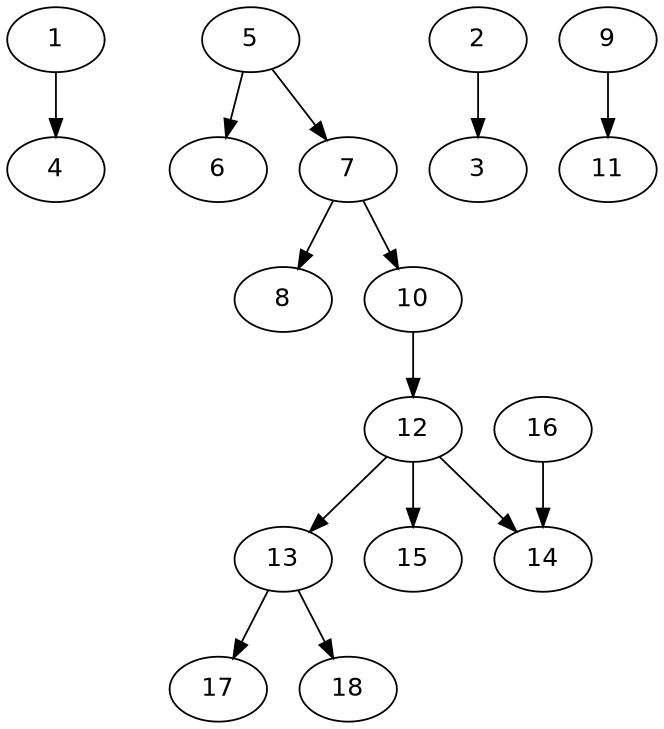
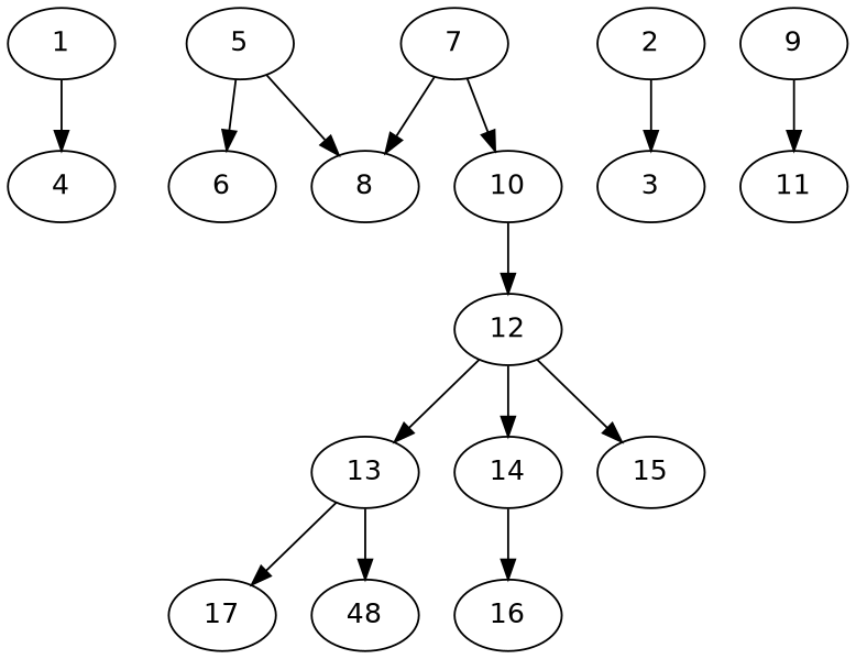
  digraph {
    fontname="DejaVu Sans"
    node [alpha=0.14 fontname="DejaVu Sans"]
    edge [fontname="DejaVu Sans"]
    1 [expect_size=548598305210085]
    4 [alpha=0.15 expect_size=1218024348296675328]
    5 [alpha=0.08 expect_size=48272958505877504000]
    6 [alpha=0.10 expect_size=31359205495537664000]
    7 [alpha=0.00 expect_size=38444488252545152]
    8 [alpha=0.17 expect_size=7608180084043548]
    10 [alpha=0.05 expect_size=16312263740905360]
    2 [expect_size=26777333439808929792]
    3 [alpha=0.08 expect_size=648513016823808000]
    9 [alpha=0.12 expect_size=1592535400989492]
    11 [alpha=0.20 expect_size=263493908796658417664]
    12 [alpha=0.19 expect_size=42210282692042293248]
    13 [alpha=0.03 expect_size=483530533992484672]
    14 [alpha=0.09 expect_size=1148333955579892]
    15 [alpha=0.16 expect_size=388507962434333]
    17 [alpha=0.10 expect_size=15262422163307626496]
-   18 [alpha=0.04 expect_size=736271418380192]
+   18 [alpha=0.04 expect_size=736271418380192 label=48]
    16 [alpha=0.09 expect_size=866062058197562]
    1 -> 4
    5 -> 6
-   5 -> 7
+   5 -> 8
    7 -> 8
    7 -> 10
    10 -> 12
    2 -> 3
    9 -> 11
    12 -> 13
    12 -> 14
    12 -> 15
    13 -> 17
    13 -> 18
-   16 -> 14
+   14 -> 16
  }
